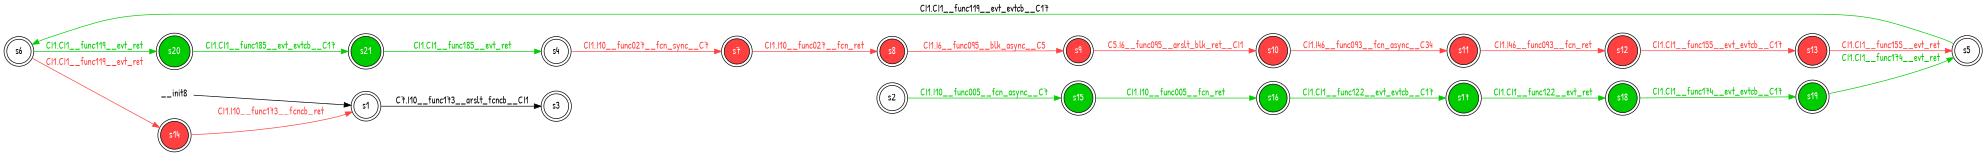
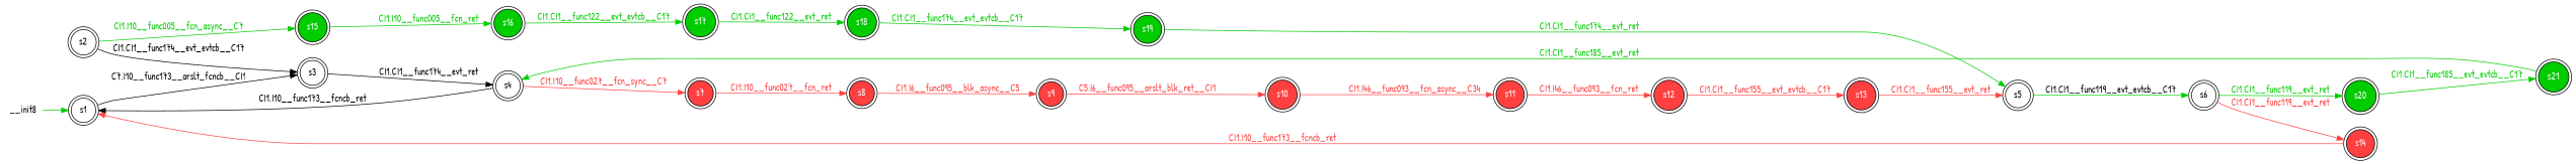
  digraph {
    fontname="Patrick Hand"
    rankdir=LR
    node [fontname="Patrick Hand" shape=doublecircle fillcolor="#ff4040" fontcolor="#ffffff" style=filled]
    edge [fontname="Patrick Hand" color="#00cc00"]
    n1 [label=<s1> fillcolor="" fontcolor="" style=""]
    n2 [label=<s3> fillcolor="" fontcolor="" style=""]
    n3 [label=<s2> fillcolor="" fontcolor="" style=""]
    n4 [fillcolor="#00cc00" label=<s15>]
    n5 [label=<s4> fillcolor="" fontcolor="" style=""]
    n6 [fillcolor="#00cc00" label=<s16>]
    n7 [label=<s7>]
    n8 [label=<s8>]
    n9 [label=<s5> fillcolor="" fontcolor="" style=""]
    n10 [label=<s6> fillcolor="" fontcolor="" style=""]
    n11 [label=<s14>]
    n12 [fillcolor="#00cc00" label=<s20>]
    n13 [fillcolor="#00cc00" label=<s21>]
    n14 [label=<s9>]
    n15 [label=<s10>]
    n16 [label=<s11>]
    n17 [label=<s12>]
    n18 [label=<s13>]
    n19 [fillcolor="#00cc00" label=<s17>]
    n20 [fillcolor="#00cc00" label=<s18>]
    n21 [fillcolor="#00cc00" label=<s19>]
    n22 [label=__init8 shape=none fillcolor="" fontcolor="" style=""]
    n1 -> n2 [label=<<font color="#000000">C7.I10__func173__arslt_fcncb__CI1</font>> color=""]
+   n2 -> n5 [label=<<font color="#000000">CI1.CI1__func174__evt_ret</font>> color=""]
+   n3 -> n2 [label=<<font color="#000000">CI1.CI1__func174__evt_evtcb__C17</font>> color=""]
    n3 -> n4 [label=<<font color="#00cc00">CI1.I10__func005__fcn_async__C7</font>>]
    n4 -> n6 [label=<<font color="#00cc00">CI1.I10__func005__fcn_ret</font>>]
+   n5 -> n1 [label=<<font color="#000000">CI1.I10__func173__fcncb_ret</font>> color=""]
    n5 -> n7 [color="#ff4040" label=<<font color="#ff4040">CI1.I10__func027__fcn_sync__C7</font>>]
    n6 -> n19 [label=<<font color="#00cc00">CI1.CI1__func122__evt_evtcb__C17</font>>]
    n7 -> n8 [color="#ff4040" label=<<font color="#ff4040">CI1.I10__func027__fcn_ret</font>>]
    n8 -> n14 [color="#ff4040" label=<<font color="#ff4040">CI1.I6__func095__blk_async__C5</font>>]
    n9 -> n10 [label=<<font color="#000000">CI1.CI1__func119__evt_evtcb__C17</font>>]
    n10 -> n11 [color="#ff4040" label=<<font color="#ff4040">CI1.CI1__func119__evt_ret</font>>]
    n10 -> n12 [label=<<font color="#00cc00">CI1.CI1__func119__evt_ret</font>>]
    n11 -> n1 [color="#ff4040" label=<<font color="#ff4040">CI1.I10__func173__fcncb_ret</font>>]
    n12 -> n13 [label=<<font color="#00cc00">CI1.CI1__func185__evt_evtcb__C17</font>>]
    n13 -> n5 [label=<<font color="#00cc00">CI1.CI1__func185__evt_ret</font>>]
    n14 -> n15 [color="#ff4040" label=<<font color="#ff4040">C5.I6__func095__arslt_blk_ret__CI1</font>>]
    n15 -> n16 [color="#ff4040" label=<<font color="#ff4040">CI1.I46__func093__fcn_async__C34</font>>]
    n16 -> n17 [color="#ff4040" label=<<font color="#ff4040">CI1.I46__func093__fcn_ret</font>>]
    n17 -> n18 [color="#ff4040" label=<<font color="#ff4040">CI1.CI1__func155__evt_evtcb__C17</font>>]
    n18 -> n9 [color="#ff4040" label=<<font color="#ff4040">CI1.CI1__func155__evt_ret</font>>]
    n19 -> n20 [label=<<font color="#00cc00">CI1.CI1__func122__evt_ret</font>>]
    n20 -> n21 [label=<<font color="#00cc00">CI1.CI1__func174__evt_evtcb__C17</font>>]
    n21 -> n9 [label=<<font color="#00cc00">CI1.CI1__func174__evt_ret</font>>]
-   n22 -> n1 [color=""]
+   n22 -> n1
  }
